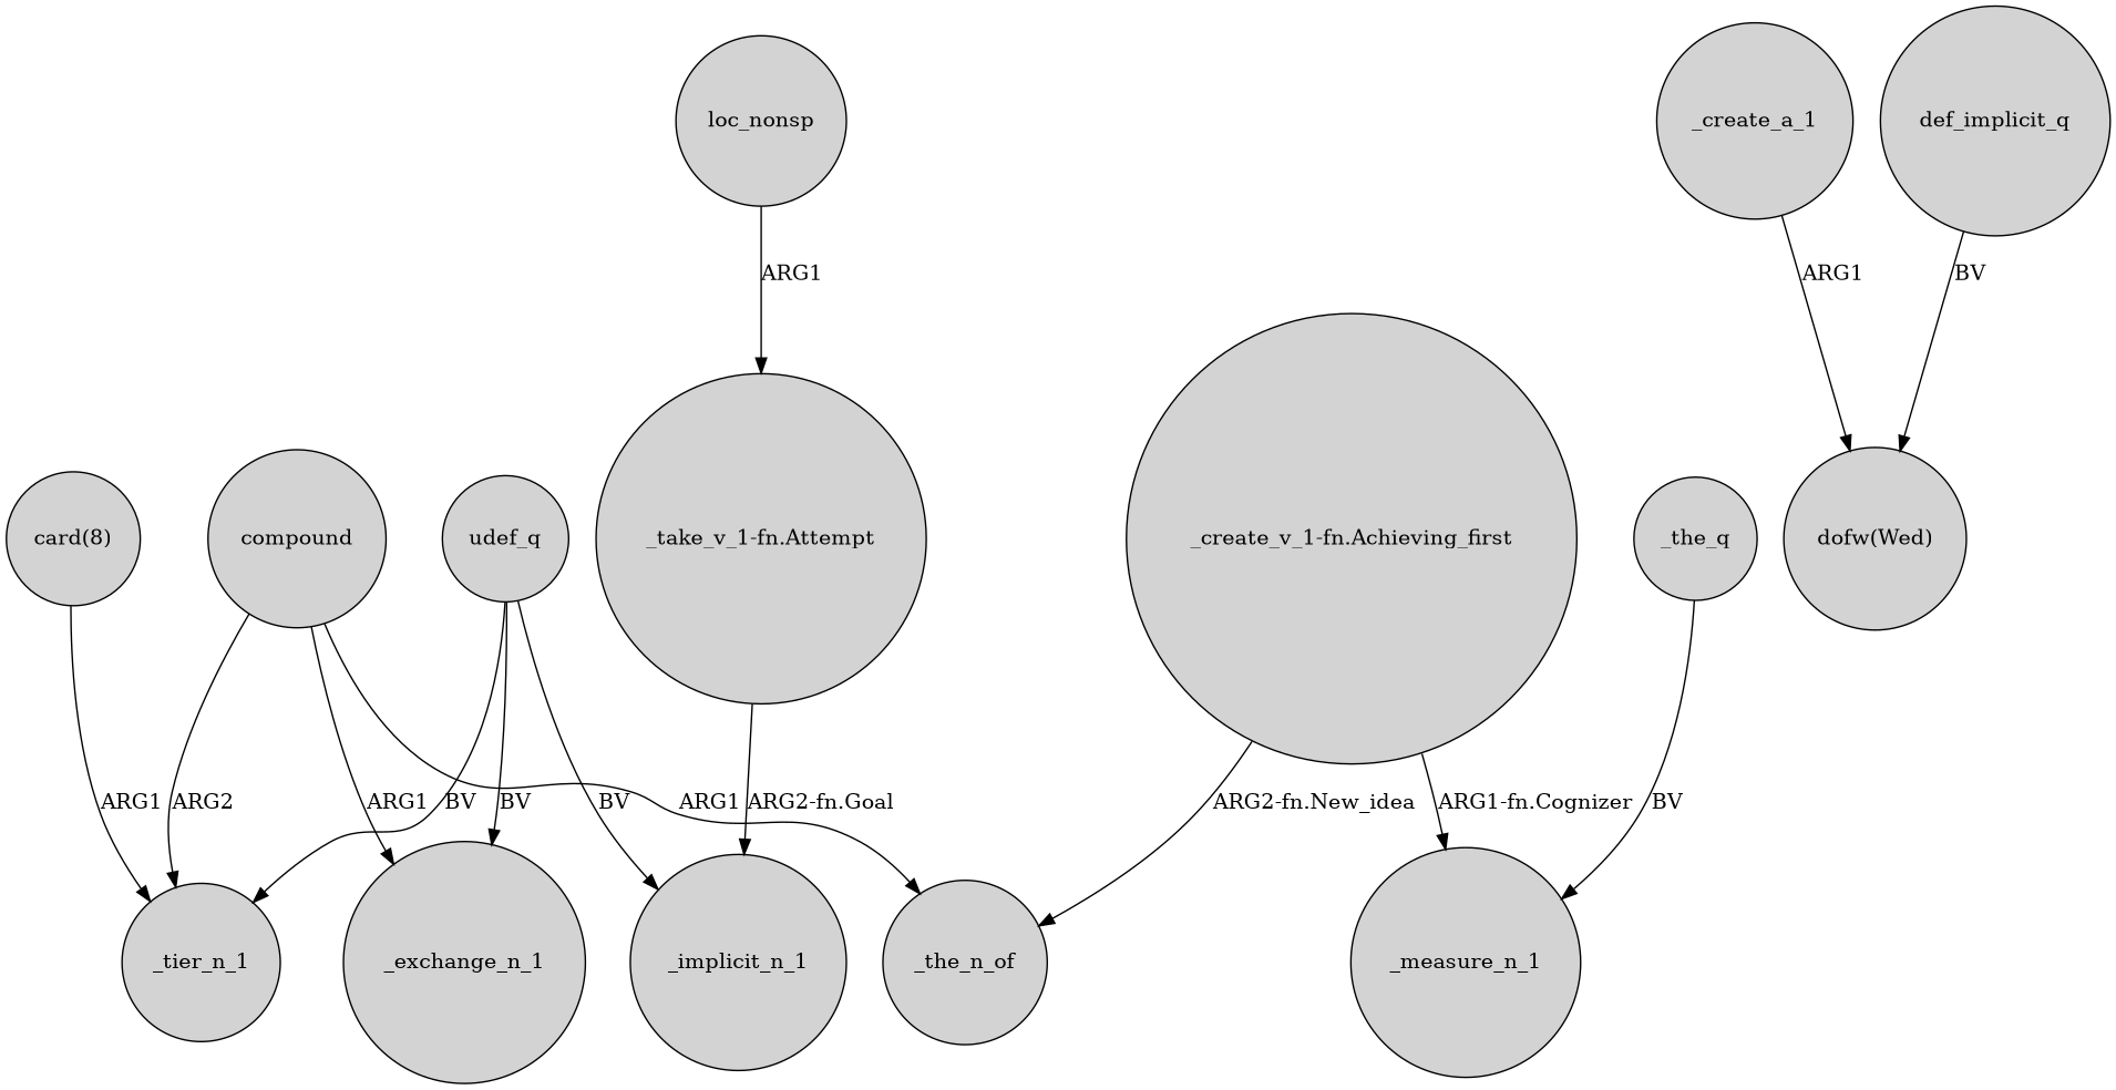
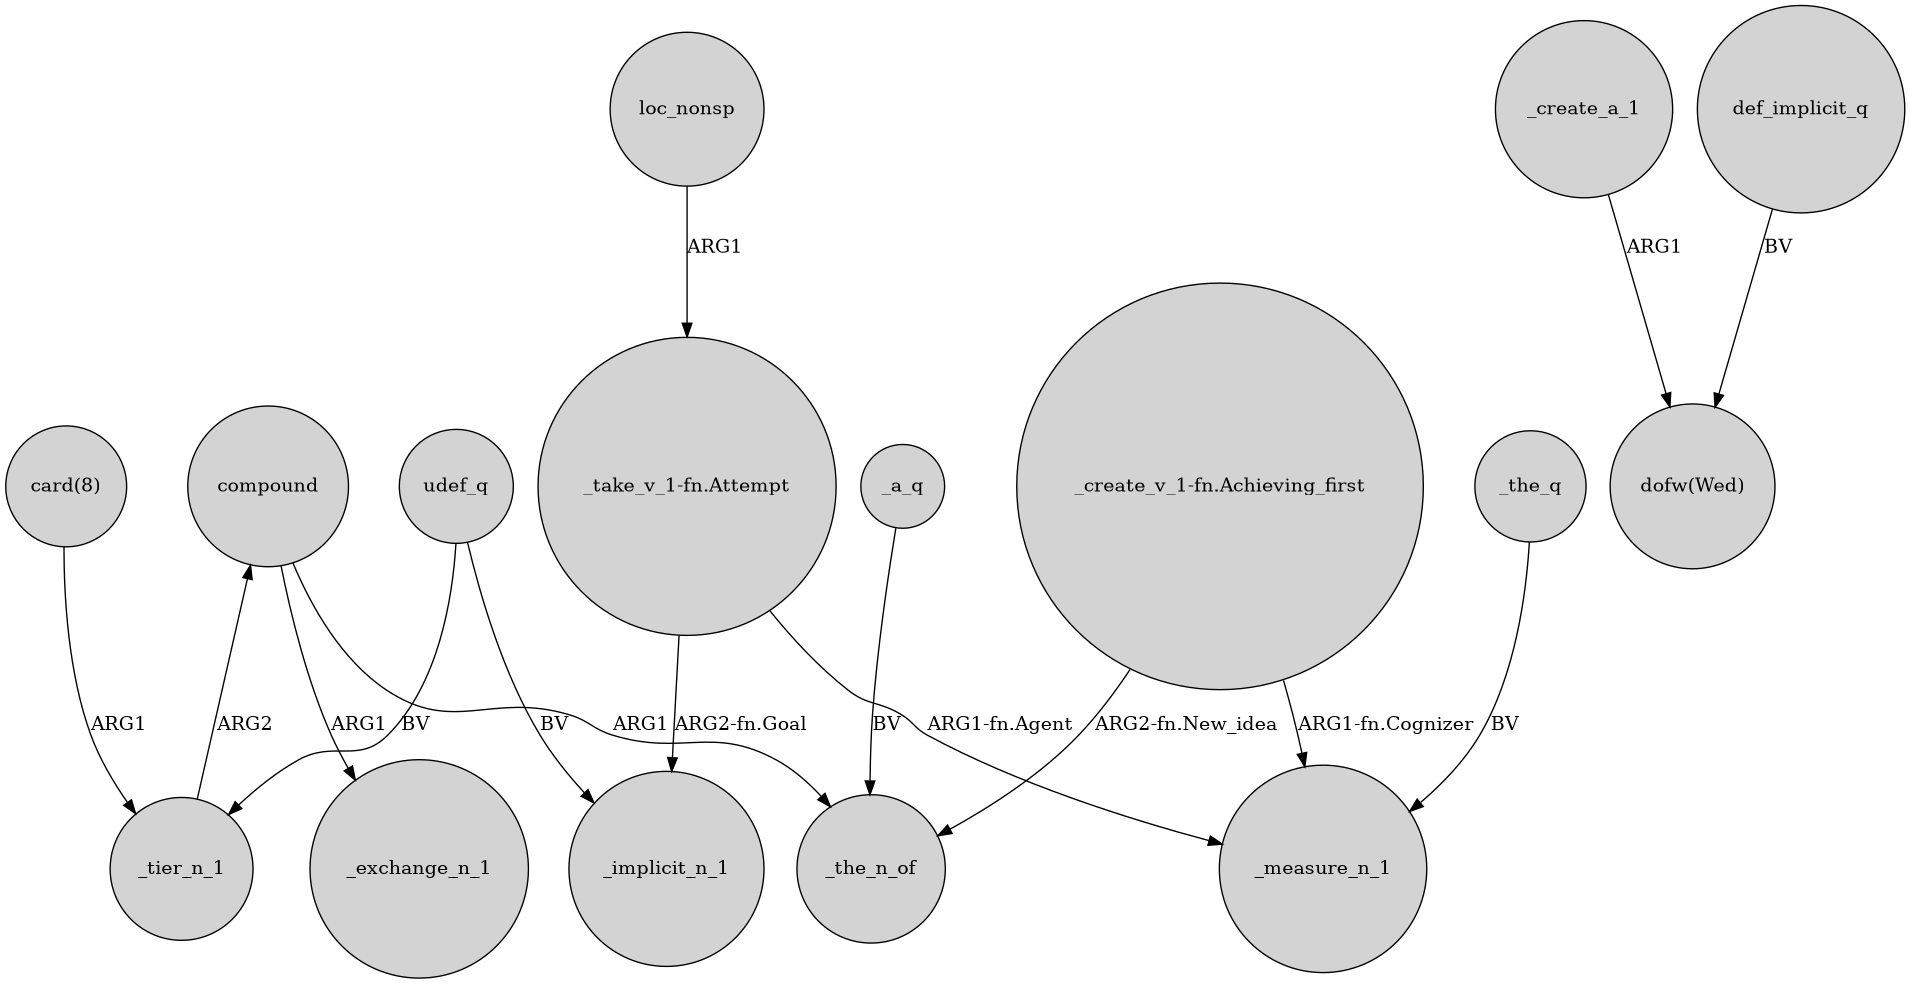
  digraph {
    node [shape=circle style=filled]
    compound
    _tier_n_1
    n3 [label=_the_n_of]
    _exchange_n_1
    n5 [label=_implicit_n_1]
    "_take_v_1-fn.Attempt"
    _measure_n_1
    n8 [label=_create_a_1]
    "dofw(Wed)"
    "_create_v_1-fn.Achieving_first"
    _the_q
    udef_q
    loc_nonsp
    def_implicit_q
    n15 [label="card(8)"]
-   compound -> _tier_n_1 [label=ARG2]
+   _a_q
+   _tier_n_1 -> compound [label=ARG2]
    compound -> n3 [label=ARG1]
    compound -> _exchange_n_1 [label=ARG1]
    "_take_v_1-fn.Attempt" -> n5 [label="ARG2-fn.Goal"]
+   "_take_v_1-fn.Attempt" -> _measure_n_1 [label="ARG1-fn.Agent"]
    n8 -> "dofw(Wed)" [label=ARG1]
    "_create_v_1-fn.Achieving_first" -> n3 [label="ARG2-fn.New_idea"]
    "_create_v_1-fn.Achieving_first" -> _measure_n_1 [label="ARG1-fn.Cognizer"]
    _the_q -> _measure_n_1 [label=BV]
    udef_q -> _tier_n_1 [label=BV]
-   udef_q -> _exchange_n_1 [label=BV]
    udef_q -> n5 [label=BV]
    loc_nonsp -> "_take_v_1-fn.Attempt" [label=ARG1]
    def_implicit_q -> "dofw(Wed)" [label=BV]
    n15 -> _tier_n_1 [label=ARG1]
+   _a_q -> n3 [label=BV]
  }
